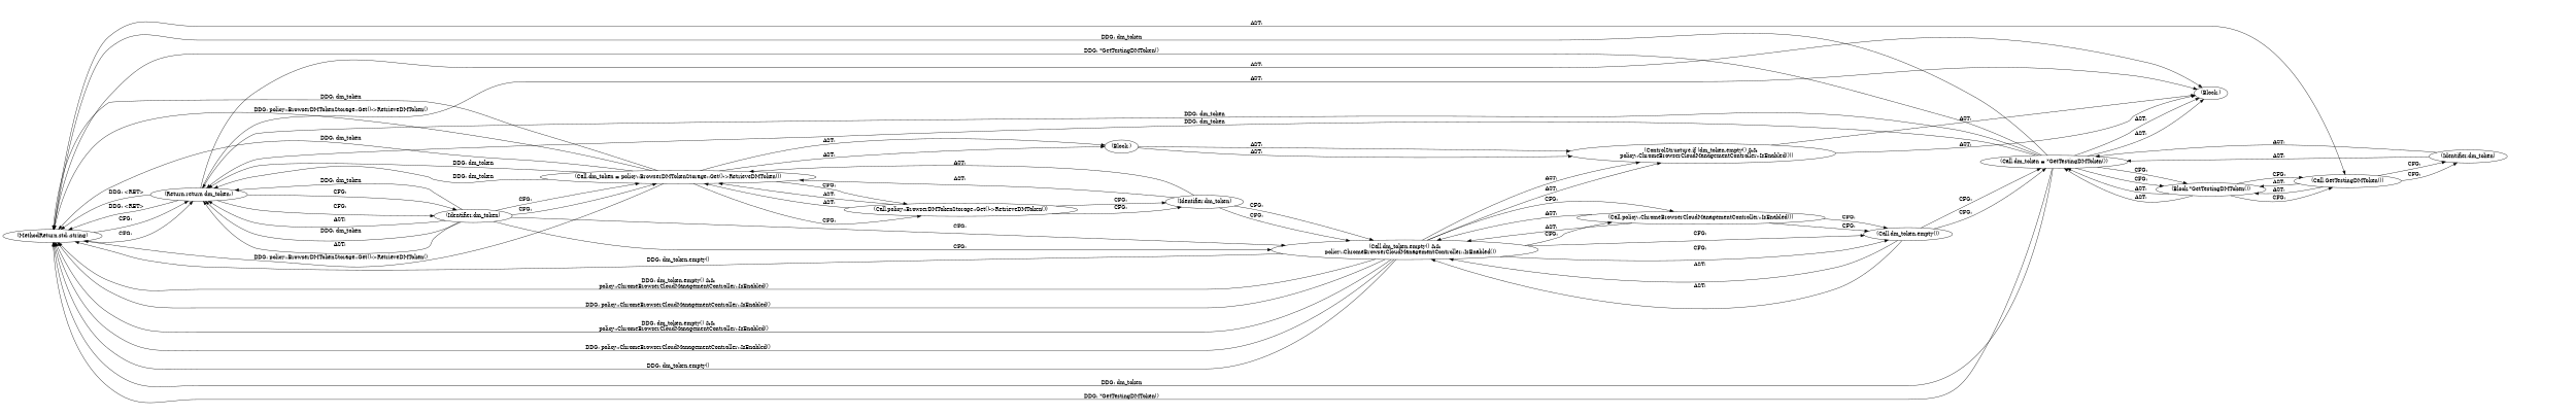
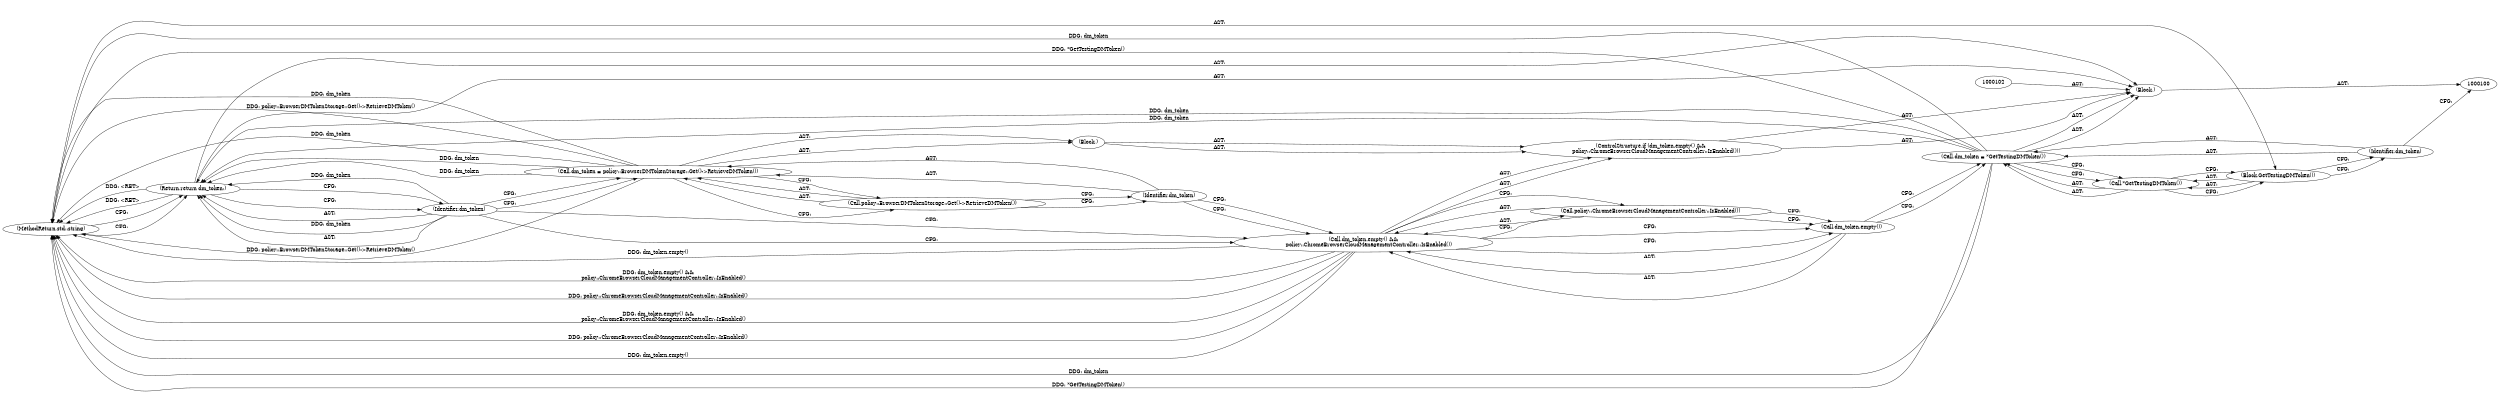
  digraph {
    rankdir=LR
    n1 [label="(MethodReturn,std::string)"]
    n2 [label="(Return,return dm_token;)"]
-   n3 [label="(Call,GetTestingDMToken())"]
+   n3 [label="(Block,GetTestingDMToken())"]
    n4 [label="(Block,)"]
    n5 [label="(Identifier,dm_token)"]
+   1000100
    n7 [label="(Call,dm_token.empty() &&\n       policy::ChromeBrowserCloudManagementController::IsEnabled())"]
    n8 [label="(Call,dm_token = policy::BrowserDMTokenStorage::Get()->RetrieveDMToken())"]
    n9 [label="(ControlStructure,if (dm_token.empty() &&\n       policy::ChromeBrowserCloudManagementController::IsEnabled()))"]
    n10 [label="(Call,dm_token.empty())"]
    n11 [label="(Call,policy::ChromeBrowserCloudManagementController::IsEnabled())"]
    n12 [label="(Block,)"]
    n13 [label="(Call,policy::BrowserDMTokenStorage::Get()->RetrieveDMToken())"]
    n14 [label="(Call,dm_token = *GetTestingDMToken())"]
-   n15 [label="(Block,*GetTestingDMToken())"]
+   n15 [label="(Call,*GetTestingDMToken())"]
    n16 [label="(Identifier,dm_token)"]
    n17 [label="(Identifier,dm_token)"]
+   1000102
    n1 -> n2 [label="CFG: "]
    n1 -> n2 [label="CFG: "]
    n1 -> n3 [label="AST: "]
    n2 -> n1 [label="DDG: <RET>"]
    n2 -> n1 [label="DDG: <RET>"]
    n2 -> n4 [label="AST: "]
    n2 -> n4 [label="AST: "]
    n2 -> n5 [label="CFG: "]
    n2 -> n5 [label="CFG: "]
    n3 -> n15 [label="AST: "]
    n3 -> n15 [label="AST: "]
    n3 -> n16 [label="CFG: "]
    n3 -> n16 [label="CFG: "]
+   n4 -> 1000100 [label="AST: "]
    n5 -> n2 [label="AST: "]
    n5 -> n2 [label="DDG: dm_token"]
    n5 -> n2 [label="AST: "]
    n5 -> n2 [label="DDG: dm_token"]
    n5 -> n7 [label="CFG: "]
    n5 -> n7 [label="CFG: "]
    n5 -> n8 [label="CFG: "]
    n5 -> n8 [label="CFG: "]
    n7 -> n1 [label="DDG: dm_token.empty() &&\n       policy::ChromeBrowserCloudManagementController::IsEnabled()"]
    n7 -> n1 [label="DDG: policy::ChromeBrowserCloudManagementController::IsEnabled()"]
    n7 -> n1 [label="DDG: dm_token.empty()"]
    n7 -> n1 [label="DDG: dm_token.empty() &&\n       policy::ChromeBrowserCloudManagementController::IsEnabled()"]
    n7 -> n1 [label="DDG: policy::ChromeBrowserCloudManagementController::IsEnabled()"]
    n7 -> n1 [label="DDG: dm_token.empty()"]
    n7 -> n9 [label="AST: "]
    n7 -> n9 [label="AST: "]
    n7 -> n10 [label="CFG: "]
    n7 -> n10 [label="CFG: "]
    n7 -> n11 [label="CFG: "]
    n7 -> n11 [label="CFG: "]
    n8 -> n1 [label="DDG: policy::BrowserDMTokenStorage::Get()->RetrieveDMToken()"]
    n8 -> n1 [label="DDG: dm_token"]
    n8 -> n1 [label="DDG: policy::BrowserDMTokenStorage::Get()->RetrieveDMToken()"]
    n8 -> n1 [label="DDG: dm_token"]
    n8 -> n2 [label="DDG: dm_token"]
    n8 -> n2 [label="DDG: dm_token"]
    n8 -> n12 [label="AST: "]
    n8 -> n12 [label="AST: "]
    n8 -> n13 [label="CFG: "]
    n8 -> n13 [label="CFG: "]
    n9 -> n4 [label="AST: "]
    n9 -> n4 [label="AST: "]
    n10 -> n7 [label="AST: "]
    n10 -> n7 [label="AST: "]
    n10 -> n14 [label="CFG: "]
    n10 -> n14 [label="CFG: "]
    n11 -> n7 [label="AST: "]
    n11 -> n7 [label="AST: "]
    n11 -> n10 [label="CFG: "]
    n11 -> n10 [label="CFG: "]
    n12 -> n9 [label="AST: "]
    n12 -> n9 [label="AST: "]
    n13 -> n8 [label="AST: "]
    n13 -> n8 [label="AST: "]
    n13 -> n17 [label="CFG: "]
    n13 -> n17 [label="CFG: "]
    n14 -> n1 [label="DDG: dm_token"]
    n14 -> n1 [label="DDG: *GetTestingDMToken()"]
    n14 -> n1 [label="DDG: dm_token"]
    n14 -> n1 [label="DDG: *GetTestingDMToken()"]
    n14 -> n2 [label="DDG: dm_token"]
    n14 -> n2 [label="DDG: dm_token"]
    n14 -> n4 [label="AST: "]
    n14 -> n4 [label="AST: "]
    n14 -> n15 [label="CFG: "]
    n14 -> n15 [label="CFG: "]
    n15 -> n3 [label="CFG: "]
    n15 -> n3 [label="CFG: "]
    n15 -> n14 [label="AST: "]
    n15 -> n14 [label="AST: "]
+   n16 -> 1000100 [label="CFG: "]
    n16 -> n14 [label="AST: "]
    n16 -> n14 [label="AST: "]
    n17 -> n7 [label="CFG: "]
    n17 -> n7 [label="CFG: "]
    n17 -> n8 [label="AST: "]
    n17 -> n8 [label="AST: "]
+   1000102 -> n4 [label="AST: "]
  }
